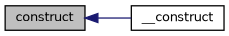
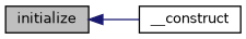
  digraph {
    rankdir=LR
    node [color=black fontname=Helvetica fontsize=10 shape=record style=filled]
-   n1 [fillcolor=grey75 fontcolor=black height=0.2 label=construct width=0.4]
+   n1 [fillcolor=grey75 fontcolor=black height=0.2 label=initialize width=0.4]
    n2 [fillcolor=white height=0.2 label=__construct width=0.4]
    n1 -> n2 [color=midnightblue dir=back fontname=Helvetica fontsize=10 labelfontname=Helvetica labelfontsize=10 style=solid]
  }
